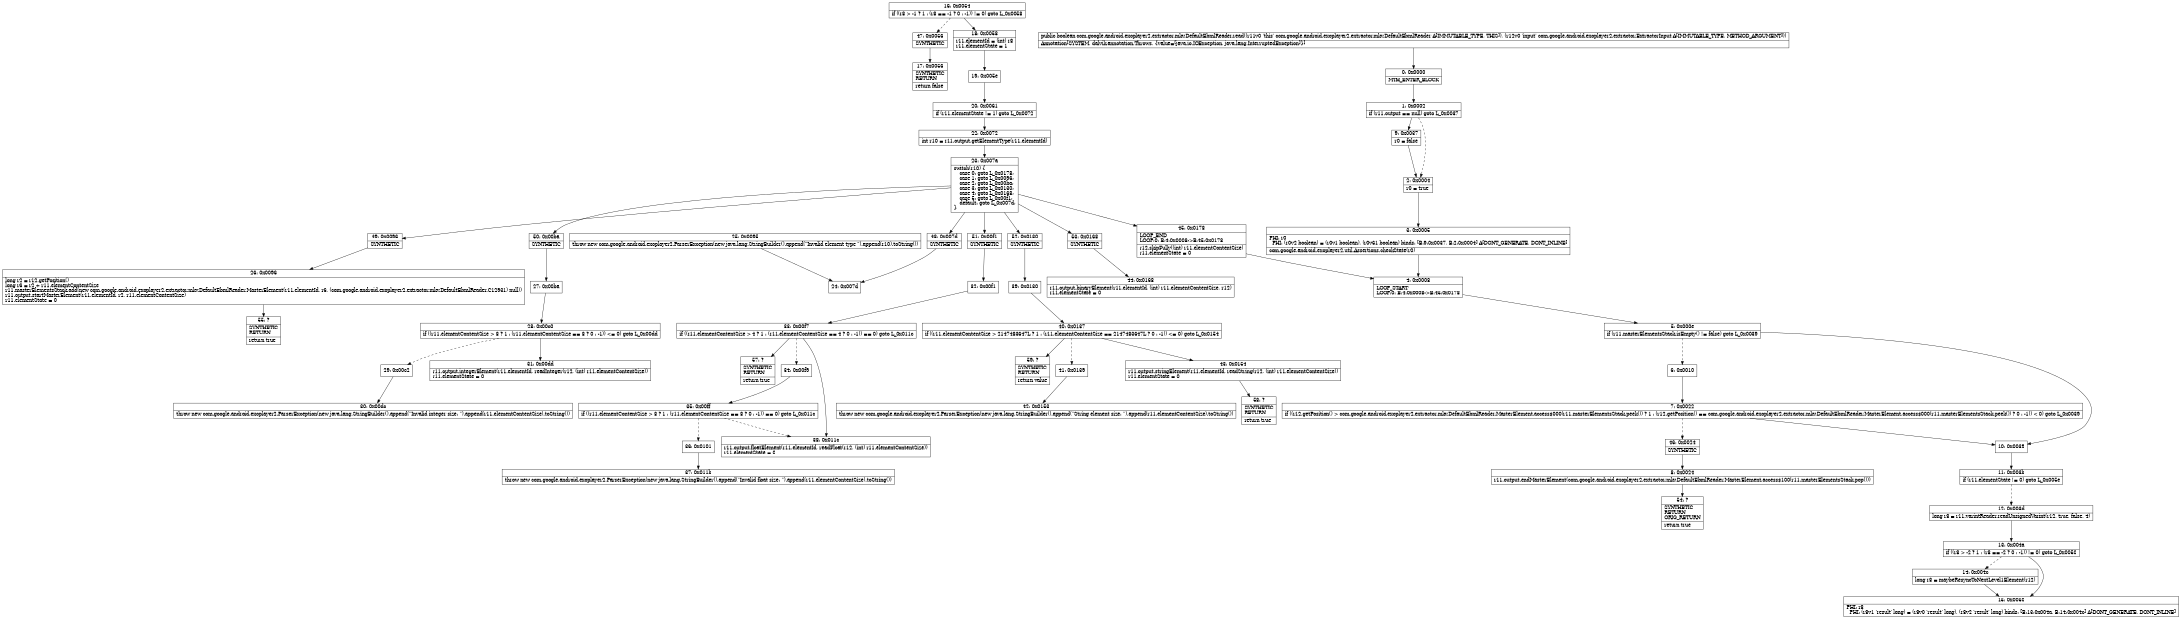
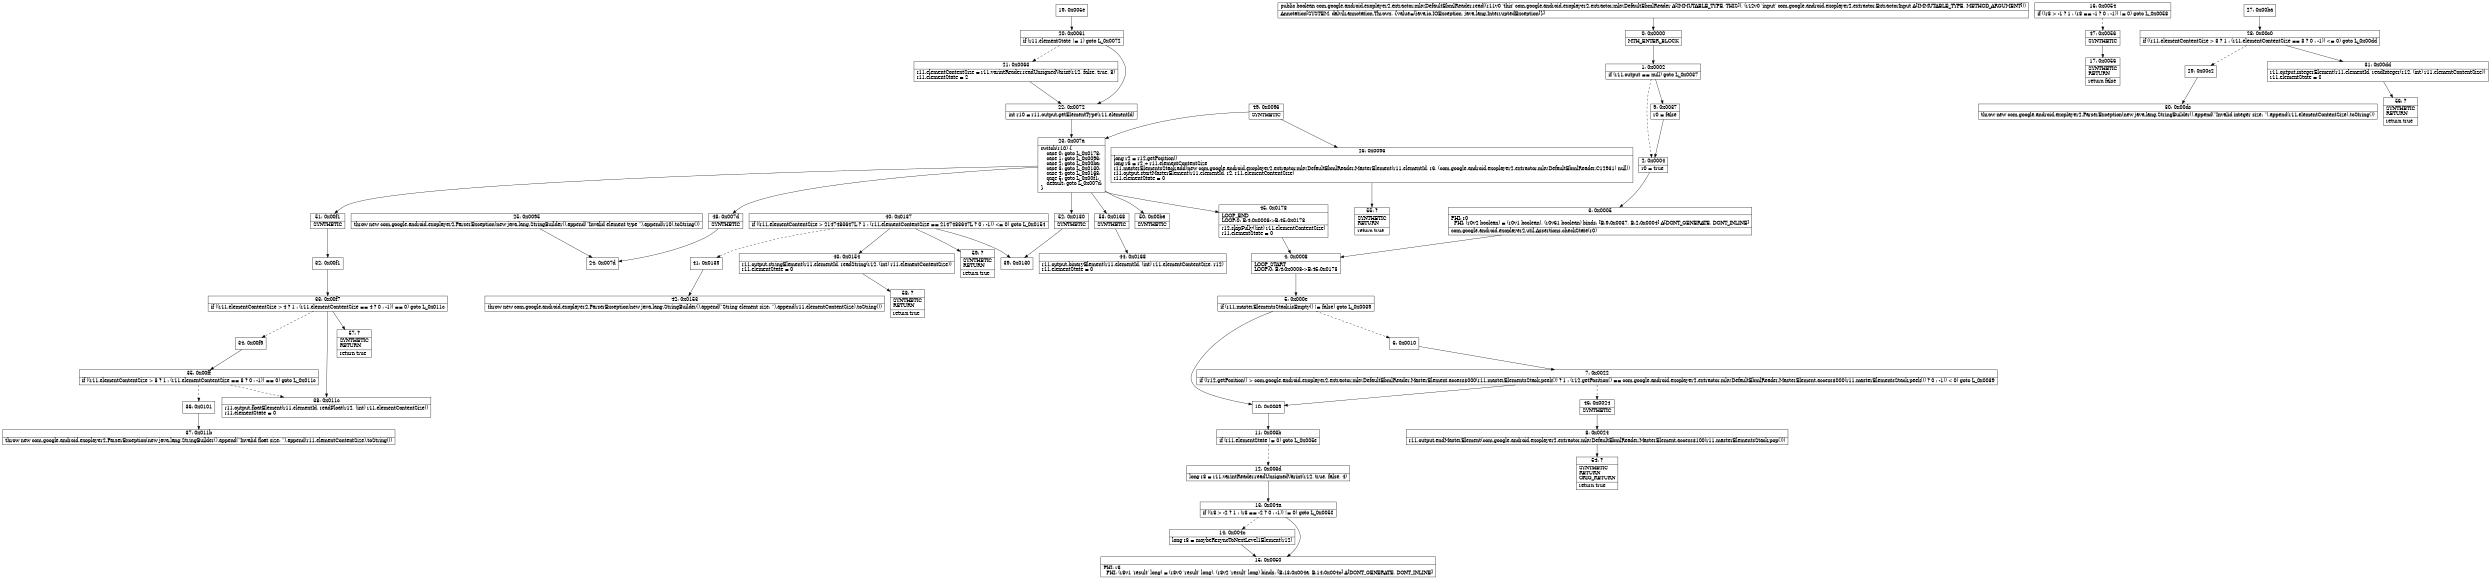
  digraph {
    node [shape=record]
    n1 [label="{0\:\ 0x0000|MTH_ENTER_BLOCK\l}"]
    n2 [label="{1\:\ 0x0002|if (r11.output == null) goto L_0x0037\l}"]
    n3 [label="{2\:\ 0x0004|r0 = true\l}"]
    n4 [label="{9\:\ 0x0037|r0 = false\l}"]
    n5 [label="{3\:\ 0x0005|PHI: r0 \l  PHI: (r0v2 boolean) = (r0v1 boolean), (r0v61 boolean) binds: [B:9:0x0037, B:2:0x0004] A[DONT_GENERATE, DONT_INLINE]\l|com.google.android.exoplayer2.util.Assertions.checkState(r0)\l}"]
    n6 [label="{4\:\ 0x0008|LOOP_START\lLOOP:0: B:4:0x0008\-\>B:45:0x0178\l}"]
    n7 [label="{5\:\ 0x000e|if (r11.masterElementsStack.isEmpty() != false) goto L_0x0039\l}"]
    n8 [label="{6\:\ 0x0010}"]
    n9 [label="{10\:\ 0x0039}"]
    n10 [label="{7\:\ 0x0022|if ((r12.getPosition() \> com.google.android.exoplayer2.extractor.mkv.DefaultEbmlReader.MasterElement.access$000(r11.masterElementsStack.peek()) ? 1 : (r12.getPosition() == com.google.android.exoplayer2.extractor.mkv.DefaultEbmlReader.MasterElement.access$000(r11.masterElementsStack.peek()) ? 0 : \-1)) \< 0) goto L_0x0039\l}"]
    n11 [label="{11\:\ 0x003b|if (r11.elementState != 0) goto L_0x005e\l}"]
    n12 [label="{46\:\ 0x0024|SYNTHETIC\l}"]
    n13 [label="{8\:\ 0x0024|r11.output.endMasterElement(com.google.android.exoplayer2.extractor.mkv.DefaultEbmlReader.MasterElement.access$100(r11.masterElementsStack.pop()))\l}"]
    n14 [label="{54\:\ ?|SYNTHETIC\lRETURN\lORIG_RETURN\l|return true\l}"]
    n15 [label="{12\:\ 0x003d|long r8 = r11.varintReader.readUnsignedVarint(r12, true, false, 4)\l}"]
    n16 [label="{13\:\ 0x004a|if ((r8 \> \-2 ? 1 : (r8 == \-2 ? 0 : \-1)) != 0) goto L_0x0050\l}"]
    n17 [label="{19\:\ 0x005e}"]
    n18 [label="{20\:\ 0x0061|if (r11.elementState != 1) goto L_0x0072\l}"]
    n19 [label="{14\:\ 0x004c|long r8 = maybeResyncToNextLevel1Element(r12)\l}"]
    n20 [label="{15\:\ 0x0050|PHI: r8 \l  PHI: (r8v1 'result' long) = (r8v0 'result' long), (r8v2 'result' long) binds: [B:13:0x004a, B:14:0x004c] A[DONT_GENERATE, DONT_INLINE]\l}"]
    n21 [label="{16\:\ 0x0054|if ((r8 \> \-1 ? 1 : (r8 == \-1 ? 0 : \-1)) != 0) goto L_0x0058\l}"]
-   n22 [label="{18\:\ 0x0058|r11.elementId = (int) r8\lr11.elementState = 1\l}"]
    n23 [label="{47\:\ 0x0056|SYNTHETIC\l}"]
    n24 [label="{17\:\ 0x0056|SYNTHETIC\lRETURN\l|return false\l}"]
+   n25 [label="{21\:\ 0x0063|r11.elementContentSize = r11.varintReader.readUnsignedVarint(r12, false, true, 8)\lr11.elementState = 2\l}"]
    n26 [label="{22\:\ 0x0072|int r10 = r11.output.getElementType(r11.elementId)\l}"]
    n27 [label="{23\:\ 0x007a|switch(r10) \{\l    case 0: goto L_0x0178;\l    case 1: goto L_0x0096;\l    case 2: goto L_0x00ba;\l    case 3: goto L_0x0130;\l    case 4: goto L_0x0168;\l    case 5: goto L_0x00f1;\l    default: goto L_0x007d;\l\}\l}"]
    n28 [label="{45\:\ 0x0178|LOOP_END\lLOOP:0: B:4:0x0008\-\>B:45:0x0178\l|r12.skipFully((int) r11.elementContentSize)\lr11.elementState = 0\l}"]
    n29 [label="{48\:\ 0x007d|SYNTHETIC\l}"]
    n30 [label="{49\:\ 0x0096|SYNTHETIC\l}"]
    n31 [label="{50\:\ 0x00ba|SYNTHETIC\l}"]
    n32 [label="{51\:\ 0x00f1|SYNTHETIC\l}"]
    n33 [label="{52\:\ 0x0130|SYNTHETIC\l}"]
    n34 [label="{53\:\ 0x0168|SYNTHETIC\l}"]
    n35 [label="{24\:\ 0x007d}"]
    n36 [label="{26\:\ 0x0096|long r2 = r12.getPosition()\llong r6 = r2 + r11.elementContentSize\lr11.masterElementsStack.add(new com.google.android.exoplayer2.extractor.mkv.DefaultEbmlReader.MasterElement(r11.elementId, r6, (com.google.android.exoplayer2.extractor.mkv.DefaultEbmlReader.C12931) null))\lr11.output.startMasterElement(r11.elementId, r2, r11.elementContentSize)\lr11.elementState = 0\l}"]
    n37 [label="{27\:\ 0x00ba}"]
    n38 [label="{32\:\ 0x00f1}"]
    n39 [label="{39\:\ 0x0130}"]
    n40 [label="{44\:\ 0x0168|r11.output.binaryElement(r11.elementId, (int) r11.elementContentSize, r12)\lr11.elementState = 0\l}"]
    n41 [label="{25\:\ 0x0095|throw new com.google.android.exoplayer2.ParserException(new java.lang.StringBuilder().append(\"Invalid element type \").append(r10).toString())\l}"]
    n42 [label="{55\:\ ?|SYNTHETIC\lRETURN\l|return true\l}"]
    n43 [label="{28\:\ 0x00c0|if ((r11.elementContentSize \> 8 ? 1 : (r11.elementContentSize == 8 ? 0 : \-1)) \<= 0) goto L_0x00dd\l}"]
    n44 [label="{29\:\ 0x00c2}"]
    n45 [label="{31\:\ 0x00dd|r11.output.integerElement(r11.elementId, readInteger(r12, (int) r11.elementContentSize))\lr11.elementState = 0\l}"]
    n46 [label="{30\:\ 0x00dc|throw new com.google.android.exoplayer2.ParserException(new java.lang.StringBuilder().append(\"Invalid integer size: \").append(r11.elementContentSize).toString())\l}"]
+   n47 [label="{56\:\ ?|SYNTHETIC\lRETURN\l|return true\l}"]
    n48 [label="{33\:\ 0x00f7|if ((r11.elementContentSize \> 4 ? 1 : (r11.elementContentSize == 4 ? 0 : \-1)) == 0) goto L_0x011c\l}"]
    n49 [label="{34\:\ 0x00f9}"]
    n50 [label="{38\:\ 0x011c|r11.output.floatElement(r11.elementId, readFloat(r12, (int) r11.elementContentSize))\lr11.elementState = 0\l}"]
    n51 [label="{57\:\ ?|SYNTHETIC\lRETURN\l|return true\l}"]
    n52 [label="{35\:\ 0x00ff|if ((r11.elementContentSize \> 8 ? 1 : (r11.elementContentSize == 8 ? 0 : \-1)) == 0) goto L_0x011c\l}"]
    n53 [label="{36\:\ 0x0101}"]
    n54 [label="{37\:\ 0x011b|throw new com.google.android.exoplayer2.ParserException(new java.lang.StringBuilder().append(\"Invalid float size: \").append(r11.elementContentSize).toString())\l}"]
    n55 [label="{40\:\ 0x0137|if ((r11.elementContentSize \> 2147483647L ? 1 : (r11.elementContentSize == 2147483647L ? 0 : \-1)) \<= 0) goto L_0x0154\l}"]
    n56 [label="{41\:\ 0x0139}"]
    n57 [label="{43\:\ 0x0154|r11.output.stringElement(r11.elementId, readString(r12, (int) r11.elementContentSize))\lr11.elementState = 0\l}"]
-   n58 [label="{59\:\ ?|SYNTHETIC\lRETURN\l|return value\l}"]
+   n58 [label="{59\:\ ?|SYNTHETIC\lRETURN\l|return true\l}"]
    n59 [label="{42\:\ 0x0153|throw new com.google.android.exoplayer2.ParserException(new java.lang.StringBuilder().append(\"String element size: \").append(r11.elementContentSize).toString())\l}"]
    n60 [label="{58\:\ ?|SYNTHETIC\lRETURN\l|return true\l}"]
    n61 [label="{public boolean com.google.android.exoplayer2.extractor.mkv.DefaultEbmlReader.read((r11v0 'this' com.google.android.exoplayer2.extractor.mkv.DefaultEbmlReader A[IMMUTABLE_TYPE, THIS]), (r12v0 'input' com.google.android.exoplayer2.extractor.ExtractorInput A[IMMUTABLE_TYPE, METHOD_ARGUMENT]))  | Annotation[SYSTEM, dalvik.annotation.Throws, \{value=[java.io.IOException, java.lang.InterruptedException]\}]\l}"]
    n1 -> n2
    n2 -> n3 [style=dashed]
    n2 -> n4
    n3 -> n5
    n4 -> n3
    n5 -> n6
    n6 -> n7
    n7 -> n8 [style=dashed]
    n7 -> n9
    n8 -> n10
    n9 -> n11
    n10 -> n9
    n10 -> n12 [style=dashed]
    n11 -> n15 [style=dashed]
    n12 -> n13
    n13 -> n14
    n15 -> n16
    n16 -> n19 [style=dashed]
    n16 -> n20
    n17 -> n18
+   n18 -> n25 [style=dashed]
    n18 -> n26
    n19 -> n20
-   n21 -> n22
    n21 -> n23 [style=dashed]
-   n22 -> n17
    n23 -> n24
+   n25 -> n26
    n26 -> n27
    n27 -> n28
    n27 -> n29
-   n27 -> n30
+   n30 -> n27
    n27 -> n31
    n27 -> n32
    n27 -> n33
    n27 -> n34
    n28 -> n6
    n29 -> n35
    n30 -> n36
-   n31 -> n37
    n32 -> n38
    n33 -> n39
    n34 -> n40
    n36 -> n42
    n37 -> n43
    n38 -> n48
-   n39 -> n55
+   n55 -> n39
    n41 -> n35
    n43 -> n44 [style=dashed]
    n43 -> n45
    n44 -> n46
+   n45 -> n47
    n48 -> n49 [style=dashed]
    n48 -> n50
    n48 -> n51
    n49 -> n52
    n52 -> n50 [style=dashed]
    n52 -> n53 [style=dashed]
    n53 -> n54
    n55 -> n56 [style=dashed]
    n55 -> n57
    n55 -> n58
    n56 -> n59
    n57 -> n60
    n61 -> n1
  }
